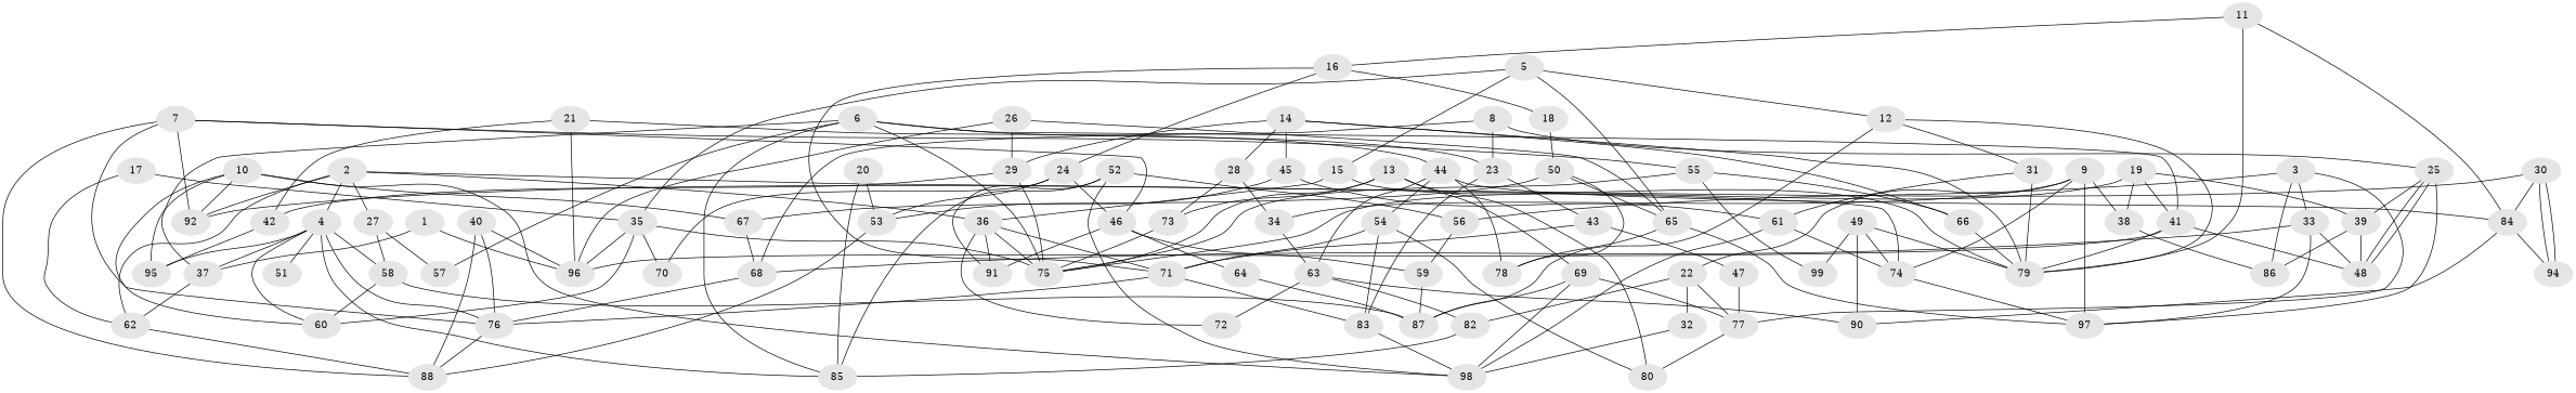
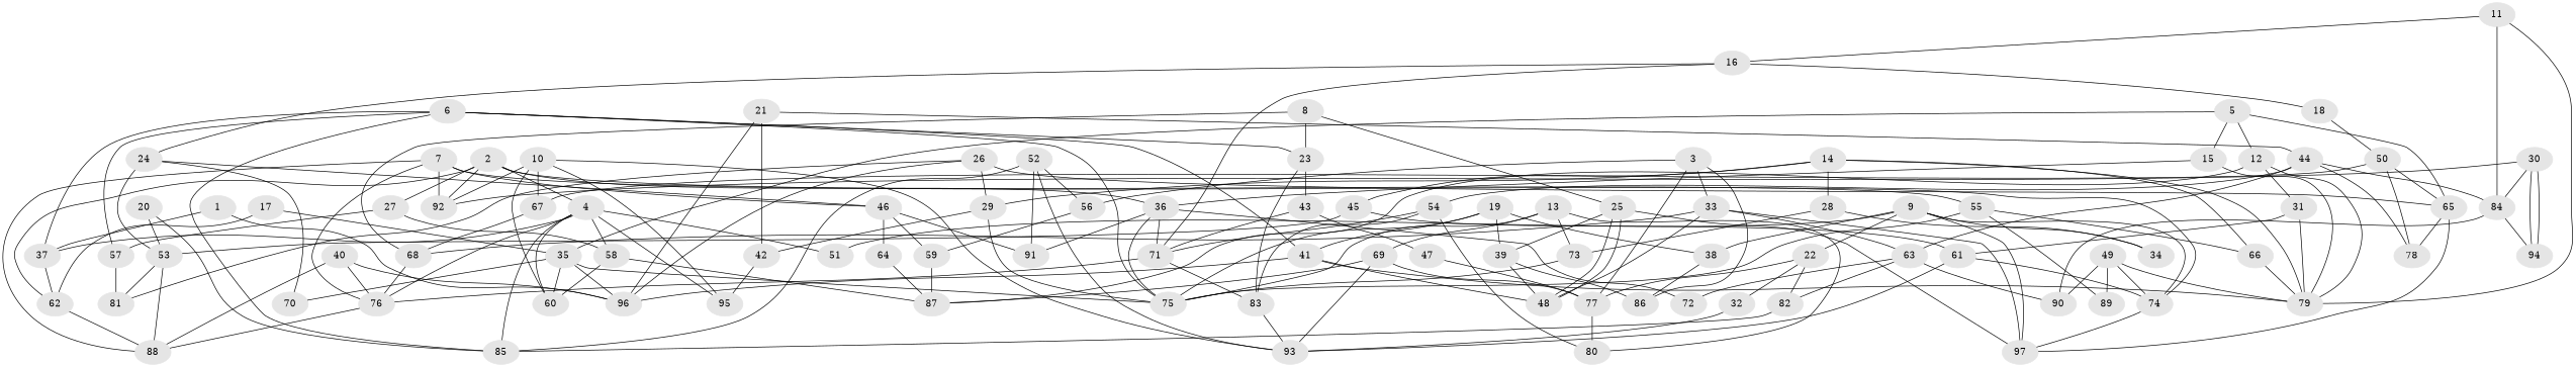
  graph {
    node [color=gray90 style=filled]
    1
    37
    96
    62
    2
    4
    27
    36
    74
    92
    51
    58
    60
    76
    85
    95
    57
    75
    71
    72
    91
    88
    97
    3
    33
    56
    77
    86
    68
    48
    59
    80
    87
    5
    12
    15
    35
    65
    79
    31
    70
    78
    6
    23
    41
    43
    83
+   81
    7
    46
    55
    64
    66
-   89 [label=99]
+   89
    8
    25
    39
    9
    22
    34
    38
    32
    82
    63
    10
    67
-   93 [label=98]
+   93
    11
    16
    84
    18
    24
    94
    90
    61
    13
    69
    73
    14
    28
    29
    45
    42
    53
    50
    17
    19
    20
    21
    44
    54
    47
    26
    30
    40
    49
    52
    1 -- 37
    1 -- 96
    37 -- 62
    62 -- 88
    2 -- 62
    2 -- 4
    2 -- 27
    2 -- 36
    2 -- 74
    2 -- 92
    4 -- 37
    4 -- 51
    4 -- 58
    4 -- 60
    4 -- 76
    4 -- 85
    4 -- 95
    27 -- 58
    27 -- 57
    36 -- 75
    36 -- 71
    36 -- 72
    36 -- 91
    74 -- 97
    58 -- 60
    58 -- 87
    76 -- 88
+   57 -- 81
    71 -- 76
    71 -- 83
    3 -- 33
    3 -- 56
    3 -- 77
    3 -- 86
    33 -- 97
    33 -- 68
    33 -- 48
    56 -- 59
    77 -- 80
    68 -- 76
    59 -- 87
    5 -- 12
    5 -- 15
    5 -- 35
    5 -- 65
    12 -- 87
    12 -- 79
    12 -- 31
    15 -- 36
    15 -- 79
    35 -- 96
    35 -- 60
    35 -- 75
    35 -- 70
    65 -- 97
    65 -- 78
    31 -- 79
    31 -- 61
    6 -- 37
    6 -- 85
    6 -- 57
    6 -- 75
    6 -- 23
    6 -- 41
    23 -- 43
    23 -- 83
    41 -- 96
    41 -- 48
    41 -- 79
    43 -- 71
    43 -- 47
    83 -- 93
    7 -- 92
    7 -- 76
    7 -- 88
    7 -- 46
    7 -- 55
    46 -- 91
    46 -- 59
    46 -- 64
    55 -- 75
    55 -- 66
    55 -- 89
    64 -- 87
    66 -- 79
    8 -- 68
    8 -- 23
    8 -- 25
    25 -- 97
    25 -- 48
    25 -- 48
    25 -- 39
    39 -- 86
    39 -- 48
    9 -- 74
+   9 -- 51
    9 -- 97
    9 -- 22
    9 -- 34
    9 -- 38
    22 -- 77
    22 -- 32
    22 -- 82
-   34 -- 63
+   33 -- 63
    38 -- 86
    32 -- 93
    82 -- 85
    63 -- 72
    63 -- 82
    63 -- 90
    10 -- 92
    10 -- 60
    10 -- 95
    10 -- 67
    10 -- 93
    67 -- 68
    11 -- 79
    11 -- 16
    11 -- 84
    16 -- 71
    16 -- 18
    16 -- 24
    84 -- 94
    84 -- 90
    18 -- 50
    24 -- 70
    24 -- 46
    24 -- 53
    61 -- 74
    61 -- 93
    13 -- 75
    13 -- 80
    13 -- 69
    13 -- 73
    69 -- 77
    69 -- 87
    69 -- 93
    73 -- 75
    14 -- 79
    14 -- 66
    14 -- 28
    14 -- 29
    14 -- 45
    28 -- 34
    28 -- 73
    29 -- 75
    29 -- 42
    45 -- 61
    45 -- 53
    42 -- 95
    53 -- 88
+   53 -- 81
    50 -- 65
    50 -- 78
    50 -- 67
    17 -- 62
    17 -- 35
    19 -- 75
    19 -- 41
    19 -- 39
    19 -- 38
    20 -- 85
    20 -- 53
    21 -- 96
    21 -- 42
    21 -- 44
    44 -- 78
    44 -- 63
    44 -- 84
    44 -- 54
    54 -- 71
    54 -- 80
    54 -- 83
    47 -- 77
    26 -- 96
    26 -- 65
+   26 -- 81
    26 -- 29
    30 -- 92
    30 -- 84
    30 -- 94
    30 -- 94
    40 -- 96
    40 -- 76
    40 -- 88
    49 -- 74
    49 -- 79
    49 -- 89
    49 -- 90
    52 -- 85
    52 -- 91
    52 -- 56
    52 -- 93
  }
